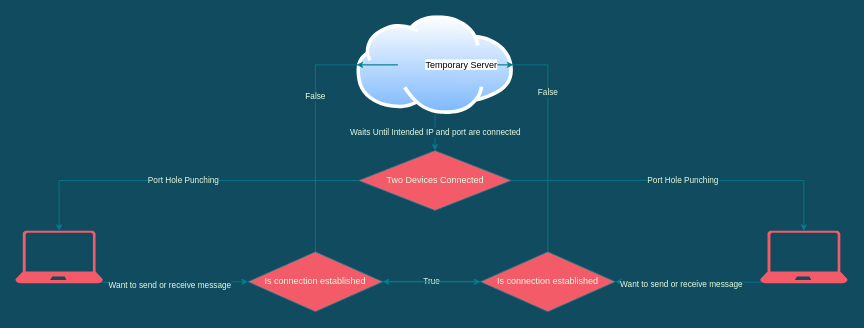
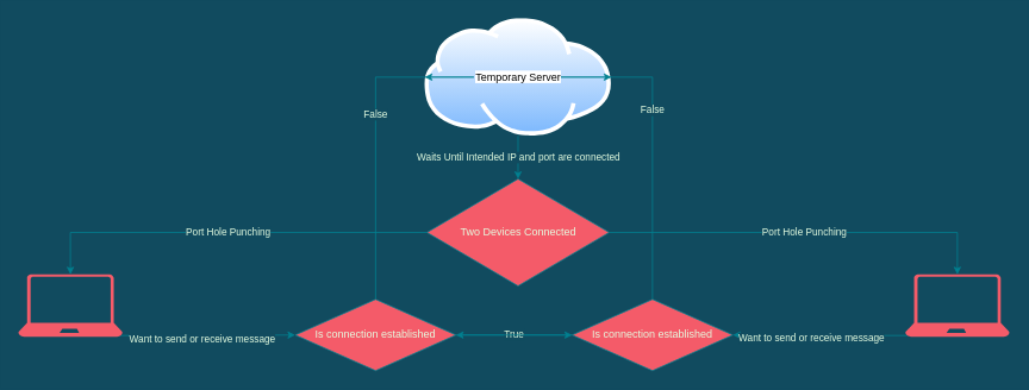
  <mxCell id="0" />
  <mxCell id="1" parent="0" />
  <mxCell id="2" style="edgeStyle=orthogonalEdgeStyle;rounded=0;orthogonalLoop=1;jettySize=auto;html=1;exitX=0.98;exitY=0.98;exitDx=0;exitDy=0;exitPerimeter=0;entryX=0;entryY=0.5;entryDx=0;entryDy=0;labelBackgroundColor=#114B5F;strokeColor=#028090;fontColor=#E4FDE1;" edge="1" parent="1" source="4" target="12"><mxGeometry relative="1" as="geometry"><mxPoint x="540" y="379" as="targetPoint" /></mxGeometry></mxCell>
  <mxCell id="3" value="Want to send or receive message" style="edgeLabel;html=1;align=center;verticalAlign=middle;resizable=0;points=[];labelBackgroundColor=#114B5F;fontColor=#E4FDE1;" vertex="1" connectable="0" parent="2"><mxGeometry x="-0.088" y="-4" relative="1" as="geometry"><mxPoint x="2" as="offset" /></mxGeometry></mxCell>
  <mxCell id="4" value="" style="sketch=0;aspect=fixed;pointerEvents=1;shadow=0;dashed=0;html=1;strokeColor=none;labelPosition=center;verticalLabelPosition=bottom;verticalAlign=top;align=center;fillColor=#F45B69;shape=mxgraph.azure.laptop;fontColor=#E4FDE1;" vertex="1" parent="1"><mxGeometry x="20" y="307" width="116.67" height="70" as="geometry" /></mxCell>
  <mxCell id="5" style="edgeStyle=orthogonalEdgeStyle;rounded=0;orthogonalLoop=1;jettySize=auto;html=1;exitX=0.02;exitY=0.98;exitDx=0;exitDy=0;exitPerimeter=0;entryX=1;entryY=0.5;entryDx=0;entryDy=0;labelBackgroundColor=#114B5F;strokeColor=#028090;fontColor=#E4FDE1;" edge="1" parent="1" source="7" target="15"><mxGeometry relative="1" as="geometry" /></mxCell>
  <mxCell id="6" value="Want to send or receive message&lt;br&gt;" style="edgeLabel;html=1;align=center;verticalAlign=middle;resizable=0;points=[];labelBackgroundColor=#114B5F;fontColor=#E4FDE1;" vertex="1" connectable="0" parent="5"><mxGeometry x="0.099" y="3" relative="1" as="geometry"><mxPoint as="offset" /></mxGeometry></mxCell>
  <mxCell id="7" value="" style="sketch=0;aspect=fixed;pointerEvents=1;shadow=0;dashed=0;html=1;strokeColor=none;labelPosition=center;verticalLabelPosition=bottom;verticalAlign=top;align=center;fillColor=#F45B69;shape=mxgraph.azure.laptop;fontColor=#E4FDE1;" vertex="1" parent="1"><mxGeometry x="1013" y="307" width="116.67" height="70" as="geometry" /></mxCell>
  <mxCell id="8" value="Waits Until Intended IP and port are connected" style="edgeStyle=orthogonalEdgeStyle;rounded=0;orthogonalLoop=1;jettySize=auto;html=1;labelBackgroundColor=#114B5F;strokeColor=#028090;fontColor=#E4FDE1;" edge="1" parent="1" source="9" target="18"><mxGeometry relative="1" as="geometry" /></mxCell>
  <mxCell id="9" value="&lt;p style=&quot;line-height: 0;&quot;&gt;&lt;br&gt;&lt;/p&gt;" style="aspect=fixed;perimeter=ellipsePerimeter;html=1;align=center;shadow=0;dashed=0;spacingTop=3;image;image=img/lib/active_directory/internet_cloud.svg;labelBackgroundColor=#114B5F;fillColor=#F45B69;strokeColor=#028090;fontColor=#E4FDE1;" vertex="1" parent="1"><mxGeometry x="475" y="20" width="209" height="131.67" as="geometry" /></mxCell>
  <mxCell id="10" value="False" style="edgeStyle=orthogonalEdgeStyle;rounded=0;orthogonalLoop=1;jettySize=auto;html=1;entryX=0;entryY=0.5;entryDx=0;entryDy=0;labelBackgroundColor=#114B5F;strokeColor=#028090;fontColor=#E4FDE1;" edge="1" parent="1" source="12" target="9"><mxGeometry relative="1" as="geometry" /></mxCell>
  <mxCell id="11" value="True" style="edgeStyle=orthogonalEdgeStyle;rounded=0;orthogonalLoop=1;jettySize=auto;html=1;exitX=1;exitY=0.5;exitDx=0;exitDy=0;labelBackgroundColor=#114B5F;strokeColor=#028090;fontColor=#E4FDE1;" edge="1" parent="1" source="12" target="15"><mxGeometry relative="1" as="geometry" /></mxCell>
  <mxCell id="12" value="Is connection established" style="rhombus;whiteSpace=wrap;html=1;fillColor=#F45B69;strokeColor=#028090;fontColor=#E4FDE1;" vertex="1" parent="1"><mxGeometry x="330" y="335" width="180" height="80" as="geometry" /></mxCell>
  <mxCell id="13" value="False" style="edgeStyle=orthogonalEdgeStyle;rounded=0;orthogonalLoop=1;jettySize=auto;html=1;entryX=1;entryY=0.5;entryDx=0;entryDy=0;labelBackgroundColor=#114B5F;strokeColor=#028090;fontColor=#E4FDE1;" edge="1" parent="1" source="15" target="9"><mxGeometry relative="1" as="geometry" /></mxCell>
  <mxCell id="14" style="edgeStyle=orthogonalEdgeStyle;rounded=0;orthogonalLoop=1;jettySize=auto;html=1;exitX=0;exitY=0.5;exitDx=0;exitDy=0;entryX=1;entryY=0.5;entryDx=0;entryDy=0;labelBackgroundColor=#114B5F;strokeColor=#028090;fontColor=#E4FDE1;" edge="1" parent="1" source="15" target="12"><mxGeometry relative="1" as="geometry" /></mxCell>
  <mxCell id="15" value="Is connection established" style="rhombus;whiteSpace=wrap;html=1;fillColor=#F45B69;strokeColor=#028090;fontColor=#E4FDE1;" vertex="1" parent="1"><mxGeometry x="640" y="335" width="180" height="80" as="geometry" /></mxCell>
  <mxCell id="16" value="Port Hole Punching" style="edgeStyle=orthogonalEdgeStyle;rounded=0;orthogonalLoop=1;jettySize=auto;html=1;exitX=0;exitY=0.5;exitDx=0;exitDy=0;entryX=0.5;entryY=0;entryDx=0;entryDy=0;entryPerimeter=0;labelBackgroundColor=#114B5F;strokeColor=#028090;fontColor=#E4FDE1;" edge="1" parent="1" source="18" target="4"><mxGeometry relative="1" as="geometry" /></mxCell>
  <mxCell id="17" value="Port Hole Punching" style="edgeStyle=orthogonalEdgeStyle;rounded=0;orthogonalLoop=1;jettySize=auto;html=1;exitX=1;exitY=0.5;exitDx=0;exitDy=0;entryX=0.5;entryY=0;entryDx=0;entryDy=0;entryPerimeter=0;labelBackgroundColor=#114B5F;strokeColor=#028090;fontColor=#E4FDE1;" edge="1" parent="1" source="18" target="7"><mxGeometry relative="1" as="geometry" /></mxCell>
- <mxCell id="18" value="Two Devices Connected" style="rhombus;whiteSpace=wrap;html=1;fillColor=#F45B69;strokeColor=#028090;fontColor=#E4FDE1;" vertex="1" parent="1"><mxGeometry x="477.5" y="200" width="204" height="80" as="geometry" /></mxCell>
- <mxCell id="19" value="&lt;span data-noir-inline-background-color=&quot;&quot; style=&quot;background-color: rgb(255, 255, 255); --noir-inline-background-color: #000000;&quot;&gt;&lt;font color=&quot;#000000&quot;&gt;Temporary Server&lt;/font&gt;&lt;/span&gt;" style="text;html=1;strokeColor=none;fillColor=none;align=center;verticalAlign=middle;whiteSpace=wrap;rounded=0;fontColor=#E4FDE1;" vertex="1" parent="1"><mxGeometry x="561" y="70.83" width="108" height="30" as="geometry" /></mxCell>
+ <mxCell id="18" value="Two Devices Connected" style="rhombus;whiteSpace=wrap;html=1;fillColor=#F45B69;strokeColor=#028090;fontColor=#E4FDE1;" vertex="1" parent="1"><mxGeometry x="477.5" y="200" width="204" height="120" as="geometry" /></mxCell>
+ <mxCell id="19" value="&lt;span data-noir-inline-background-color=&quot;&quot; style=&quot;background-color: rgb(255, 255, 255); --noir-inline-background-color: #000000;&quot;&gt;&lt;font color=&quot;#000000&quot;&gt;Temporary Server&lt;/font&gt;&lt;/span&gt;" style="text;html=1;strokeColor=none;fillColor=none;align=center;verticalAlign=middle;whiteSpace=wrap;rounded=0;fontColor=#E4FDE1;" vertex="1" parent="1"><mxGeometry x="526" y="70.83" width="108" height="30" as="geometry" /></mxCell>
